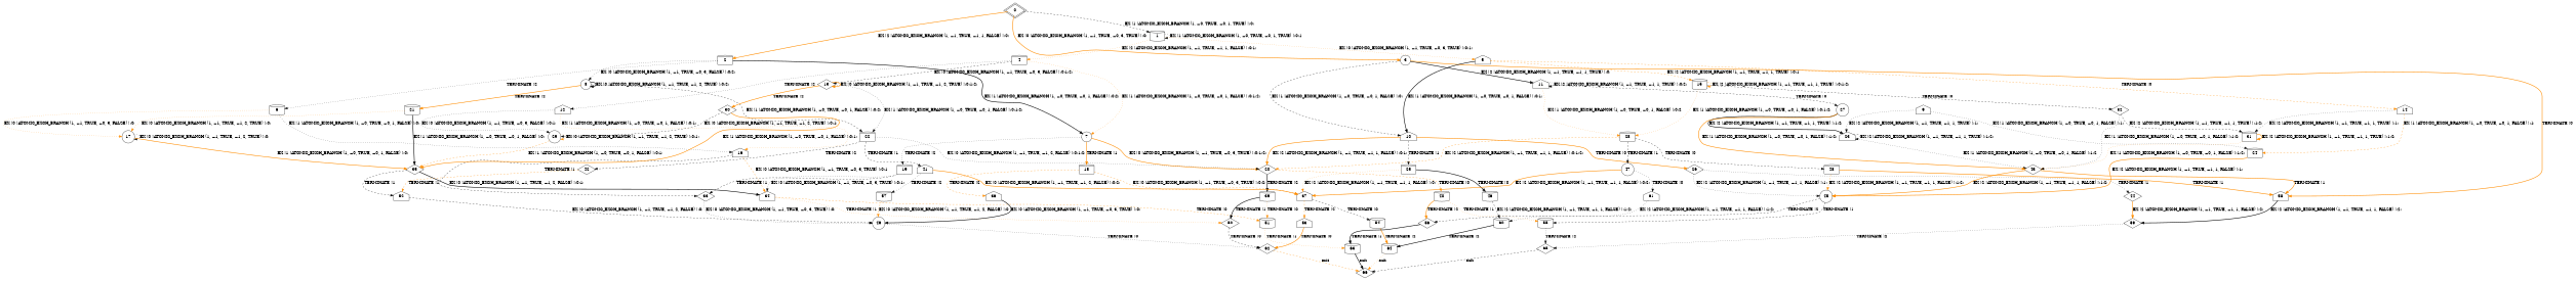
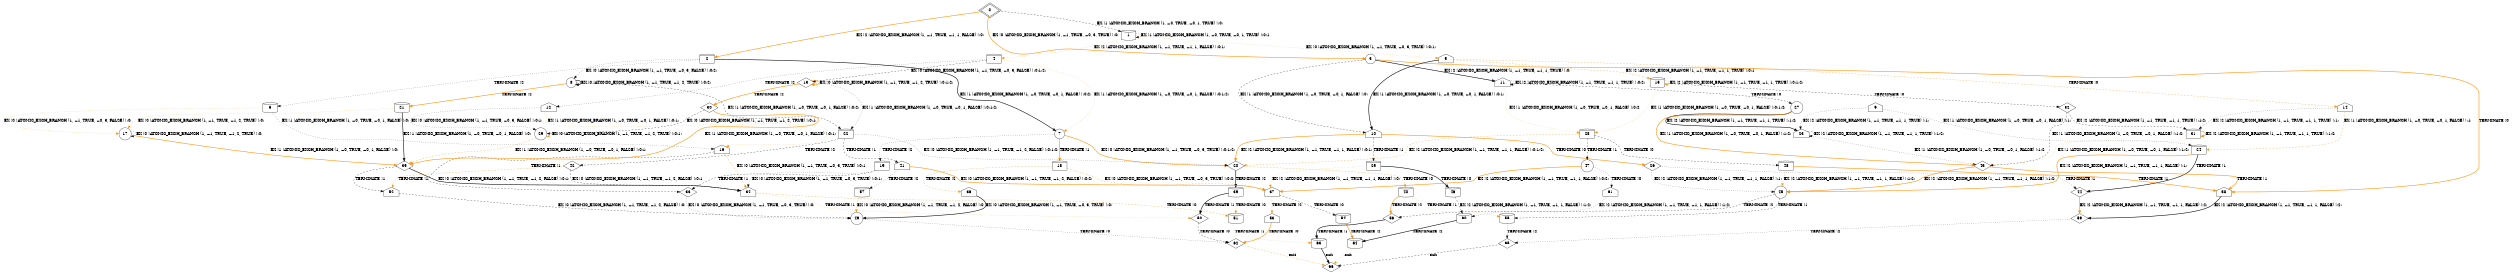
  digraph {
    node [shape=cylinder]
    edge [color=black style=dashed]
    0 [peripheries=2 shape=diamond]
    1
    2
    3 [shape=circle]
    4
    5 [shape=house]
    6
    7 [shape=circle]
    8 [shape=circle]
    10 [shape=house]
    11 [shape=house]
    58 [shape=house]
    12 [shape=house]
    13 [shape=diamond]
    14 [shape=house]
    15
    16 [shape=house]
    17 [shape=circle]
    18
    19
    20 [shape=diamond]
    21
    22
    9 [shape=house]
    23 [shape=house]
    24
    25
    26 [shape=diamond]
    27 [shape=circle]
    28
    29 [shape=circle]
    30 [shape=diamond]
    31
    32 [shape=diamond]
    33 [shape=diamond]
    34 [shape=house]
    35 [shape=diamond]
    36 [shape=house]
    37 [shape=house]
    39
    40
    41 [shape=house]
    42 [shape=diamond]
    43 [shape=diamond]
    44 [shape=diamond]
    45 [shape=circle]
    46
    47 [shape=circle]
    48
    49 [shape=circle]
    50 [shape=diamond]
    51
    52 [shape=house]
    53 [shape=house]
    54
    55
    56 [shape=diamond]
    57
    59 [shape=diamond]
    60
    61 [shape=house]
    62 [shape=diamond]
    63
    64
    65 [shape=diamond]
    66 [shape=diamond]
    0 -> 1 [label="EX !1 !ATOMIC_EXCH_BRANCH (1, +0, TRUE, +0, 1, TRUE) !:0:"]
    0 -> 2 [color=darkorange label="EX !2 !ATOMIC_EXCH_BRANCH (1, +1, TRUE, +1, 1, FALSE) !:0:" style=bold]
    0 -> 3 [color=darkorange label="EX !0 !ATOMIC_EXCH_BRANCH (1, +1, TRUE, +0, 3, TRUE) !:0:" style=bold]
    1 -> 1 [label="EX !1 !ATOMIC_EXCH_BRANCH (1, +0, TRUE, +0, 1, TRUE) !:0:1:" style=dotted]
    1 -> 4 [color=darkorange label="EX !2 !ATOMIC_EXCH_BRANCH (1, +1, TRUE, +1, 1, FALSE) !:0:1:" style=dotted]
    1 -> 5 [color=darkorange label="EX !0 !ATOMIC_EXCH_BRANCH (1, +1, TRUE, +0, 3, TRUE) !:0:1:" style=dotted]
    2 -> 6 [label="TERMINATE !2" style=dotted]
    2 -> 7 [label="EX !1 !ATOMIC_EXCH_BRANCH (1, +0, TRUE, +0, 1, FALSE) !:0:2:" style=bold]
    2 -> 8 [label="EX !0 !ATOMIC_EXCH_BRANCH (1, +1, TRUE, +0, 3, FALSE) !:0:2:" style=dotted]
    3 -> 10 [label="EX !1 !ATOMIC_EXCH_BRANCH (1, +0, TRUE, +0, 1, FALSE) !:0:"]
    3 -> 11 [label="EX !2 !ATOMIC_EXCH_BRANCH (1, +1, TRUE, +1, 1, TRUE) !:0:" style=bold]
    3 -> 58 [color=darkorange label="TERMINATE !0" style=bold]
    4 -> 7 [color=darkorange label="EX !1 !ATOMIC_EXCH_BRANCH (1, +0, TRUE, +0, 1, FALSE) !:0:1:2:" style=dotted]
    4 -> 12 [label="TERMINATE !2" style=dotted]
    4 -> 13 [label="EX !0 !ATOMIC_EXCH_BRANCH (1, +1, TRUE, +0, 3, FALSE) !:0:1:2:"]
    5 -> 10 [label="EX !1 !ATOMIC_EXCH_BRANCH (1, +0, TRUE, +0, 1, FALSE) !:0:1:" style=bold]
    5 -> 14 [color=darkorange label="TERMINATE !0"]
    5 -> 15 [color=darkorange label="EX !2 !ATOMIC_EXCH_BRANCH (1, +1, TRUE, +1, 1, TRUE) !:0:1:"]
    6 -> 16 [label="EX !1 !ATOMIC_EXCH_BRANCH (1, +0, TRUE, +0, 1, FALSE) !:0:" style=dotted]
    6 -> 17 [color=darkorange label="EX !0 !ATOMIC_EXCH_BRANCH (1, +1, TRUE, +0, 3, FALSE) !:0:" style=dotted]
    7 -> 18 [color=darkorange label="TERMINATE !1" style=bold]
    7 -> 19 [label="TERMINATE !2" style=dotted]
    7 -> 20 [color=darkorange label="EX !0 !ATOMIC_EXCH_BRANCH (1, +1, TRUE, +0, 3, TRUE) !:0:1:2:" style=bold]
    8 -> 8 [label="EX !0 !ATOMIC_EXCH_BRANCH (1, +1, TRUE, +1, 2, TRUE) !:0:2:" style=bold]
    8 -> 21 [color=darkorange label="TERMINATE !2" style=bold]
    8 -> 22 [label="EX !1 !ATOMIC_EXCH_BRANCH (1, +0, TRUE, +0, 1, FALSE) !:0:2:"]
    10 -> 20 [color=darkorange label="EX !2 !ATOMIC_EXCH_BRANCH (1, +1, TRUE, +1, 1, FALSE) !:0:1:" style=bold]
    10 -> 25 [label="TERMINATE !1"]
    10 -> 26 [color=darkorange label="TERMINATE !0" style=bold]
    11 -> 11 [label="EX !2 !ATOMIC_EXCH_BRANCH (1, +1, TRUE, +1, 1, TRUE) !:0:2:" style=dotted]
    11 -> 27 [label="TERMINATE !0"]
    11 -> 28 [color=darkorange label="EX !1 !ATOMIC_EXCH_BRANCH (1, +0, TRUE, +0, 1, FALSE) !:0:2:" style=dotted]
    58 -> 59 [label="EX !2 !ATOMIC_EXCH_BRANCH (1, +1, TRUE, +1, 1, FALSE) !:2:" style=bold]
    12 -> 16 [color=darkorange label="EX !1 !ATOMIC_EXCH_BRANCH (1, +0, TRUE, +0, 1, FALSE) !:0:1:" style=dotted]
    12 -> 29 [label="EX !0 !ATOMIC_EXCH_BRANCH (1, +1, TRUE, +0, 3, FALSE) !:0:1:" style=dotted]
    13 -> 13 [color=darkorange label="EX !0 !ATOMIC_EXCH_BRANCH (1, +1, TRUE, +1, 2, TRUE) !:0:1:2:" style=bold]
    13 -> 22 [label="EX !1 !ATOMIC_EXCH_BRANCH (1, +0, TRUE, +0, 1, FALSE) !:0:1:2:" style=dotted]
    13 -> 30 [color=darkorange label="TERMINATE !2" style=bold]
    14 -> 24 [color=darkorange label="EX !1 !ATOMIC_EXCH_BRANCH (1, +0, TRUE, +0, 1, FALSE) !:1:"]
    14 -> 31 [label="EX !2 !ATOMIC_EXCH_BRANCH (1, +1, TRUE, +1, 1, TRUE) !:1:" style=dotted]
    15 -> 15 [color=darkorange label="EX !2 !ATOMIC_EXCH_BRANCH (1, +1, TRUE, +1, 1, TRUE) !:0:1:2:"]
    15 -> 28 [color=darkorange label="EX !1 !ATOMIC_EXCH_BRANCH (1, +0, TRUE, +0, 1, FALSE) !:0:1:2:" style=dotted]
    15 -> 32 [label="TERMINATE !0"]
    16 -> 33 [label="TERMINATE !1"]
    16 -> 34 [color=darkorange label="EX !0 !ATOMIC_EXCH_BRANCH (1, +1, TRUE, +0, 3, TRUE) !:0:1:"]
    17 -> 17 [label="EX !0 !ATOMIC_EXCH_BRANCH (1, +1, TRUE, +1, 2, TRUE) !:0:" style=dotted]
    17 -> 35 [color=darkorange label="EX !1 !ATOMIC_EXCH_BRANCH (1, +0, TRUE, +0, 1, FALSE) !:0:" style=bold]
    18 -> 36 [color=darkorange label="TERMINATE !2"]
    18 -> 37 [color=darkorange label="EX !0 !ATOMIC_EXCH_BRANCH (1, +1, TRUE, +0, 3, TRUE) !:0:2:"]
    19 -> 33 [label="TERMINATE !1"]
    19 -> 34 [label="EX !0 !ATOMIC_EXCH_BRANCH (1, +1, TRUE, +0, 3, TRUE) !:0:1:" style=dotted]
    20 -> 39 [label="TERMINATE !2" style=bold]
    20 -> 40 [color=darkorange label="TERMINATE !0"]
    21 -> 17 [color=darkorange label="EX !0 !ATOMIC_EXCH_BRANCH (1, +1, TRUE, +1, 2, TRUE) !:0:" style=dotted]
    21 -> 35 [label="EX !1 !ATOMIC_EXCH_BRANCH (1, +0, TRUE, +0, 1, FALSE) !:0:" style=bold]
    22 -> 20 [label="EX !0 !ATOMIC_EXCH_BRANCH (1, +1, TRUE, +1, 2, FALSE) !:0:1:2:" style=dotted]
    22 -> 41 [label="TERMINATE !1"]
    22 -> 42 [label="TERMINATE !2"]
    9 -> 23 [label="EX !2 !ATOMIC_EXCH_BRANCH (1, +1, TRUE, +1, 1, TRUE) !:1:" style=dotted]
    9 -> 24 [label="EX !1 !ATOMIC_EXCH_BRANCH (1, +0, TRUE, +0, 1, FALSE) !:1:" style=dotted]
    23 -> 23 [label="EX !2 !ATOMIC_EXCH_BRANCH (1, +1, TRUE, +1, 1, TRUE) !:1:2:"]
    23 -> 43 [label="EX !1 !ATOMIC_EXCH_BRANCH (1, +0, TRUE, +0, 1, FALSE) !:1:2:" style=dotted]
+   24 -> 44 [label="TERMINATE !1" style=bold]
    24 -> 45 [color=darkorange label="EX !2 !ATOMIC_EXCH_BRANCH (1, +1, TRUE, +1, 1, FALSE) !:1:" style=bold]
    25 -> 37 [color=darkorange label="EX !2 !ATOMIC_EXCH_BRANCH (1, +1, TRUE, +1, 1, FALSE) !:0:" style=dotted]
    25 -> 46 [label="TERMINATE !0" style=bold]
    26 -> 44 [label="TERMINATE !1" style=dotted]
    26 -> 45 [label="EX !2 !ATOMIC_EXCH_BRANCH (1, +1, TRUE, +1, 1, FALSE) !:1:" style=dotted]
    27 -> 23 [label="EX !2 !ATOMIC_EXCH_BRANCH (1, +1, TRUE, +1, 1, TRUE) !:1:2:" style=bold]
    27 -> 43 [color=darkorange label="EX !1 !ATOMIC_EXCH_BRANCH (1, +0, TRUE, +0, 1, FALSE) !:1:2:" style=bold]
    28 -> 20 [color=darkorange label="EX !2 !ATOMIC_EXCH_BRANCH (1, +1, TRUE, +1, 1, FALSE) !:0:1:2:"]
    28 -> 47 [label="TERMINATE !1"]
    28 -> 48 [label="TERMINATE !0"]
    29 -> 29 [color=darkorange label="EX !0 !ATOMIC_EXCH_BRANCH (1, +1, TRUE, +1, 2, TRUE) !:0:1:" style=dotted]
    29 -> 35 [color=darkorange label="EX !1 !ATOMIC_EXCH_BRANCH (1, +0, TRUE, +0, 1, FALSE) !:0:1:"]
    30 -> 29 [label="EX !0 !ATOMIC_EXCH_BRANCH (1, +1, TRUE, +1, 2, TRUE) !:0:1:"]
    30 -> 35 [color=darkorange label="EX !1 !ATOMIC_EXCH_BRANCH (1, +0, TRUE, +0, 1, FALSE) !:0:1:" style=bold]
    31 -> 31 [color=darkorange label="EX !2 !ATOMIC_EXCH_BRANCH (1, +1, TRUE, +1, 1, TRUE) !:1:2:" style=bold]
    31 -> 43 [color=darkorange label="EX !1 !ATOMIC_EXCH_BRANCH (1, +0, TRUE, +0, 1, FALSE) !:1:2:" style=dotted]
    32 -> 31 [label="EX !2 !ATOMIC_EXCH_BRANCH (1, +1, TRUE, +1, 1, TRUE) !:1:2:"]
-   32 -> 43 [label="EX !1 !ATOMIC_EXCH_BRANCH (1, +0, TRUE, +0, 1, FALSE) !:1:2:" style=dotted]
+   32 -> 43 [label="EX !1 !ATOMIC_EXCH_BRANCH (1, +0, TRUE, +0, 1, FALSE) !:1:2:"]
    33 -> 49 [label="EX !0 !ATOMIC_EXCH_BRANCH (1, +1, TRUE, +0, 3, TRUE) !:0:" style=dotted]
    34 -> 50 [color=darkorange label="TERMINATE !1" style=dotted]
    34 -> 51 [color=darkorange label="TERMINATE !0"]
    35 -> 34 [label="EX !0 !ATOMIC_EXCH_BRANCH (1, +1, TRUE, +1, 2, FALSE) !:0:1:" style=bold]
    35 -> 52 [label="TERMINATE !1"]
    36 -> 49 [label="EX !0 !ATOMIC_EXCH_BRANCH (1, +1, TRUE, +0, 3, TRUE) !:0:" style=bold]
    37 -> 53 [color=darkorange label="TERMINATE !2"]
    37 -> 54 [label="TERMINATE !0"]
    39 -> 50 [label="TERMINATE !1" style=bold]
    39 -> 51 [color=darkorange label="TERMINATE !0" style=dotted]
    40 -> 55 [color=darkorange label="TERMINATE !1" style=dotted]
    40 -> 56 [color=darkorange label="TERMINATE !2" style=bold]
    41 -> 37 [color=darkorange label="EX !0 !ATOMIC_EXCH_BRANCH (1, +1, TRUE, +1, 2, FALSE) !:0:2:" style=bold]
    41 -> 57 [label="TERMINATE !2" style=dotted]
+   42 -> 34 [label="EX !0 !ATOMIC_EXCH_BRANCH (1, +1, TRUE, +1, 2, FALSE) !:0:1:"]
    42 -> 52 [color=darkorange label="TERMINATE !1"]
    43 -> 58 [color=darkorange label="TERMINATE !1" style=bold]
    43 -> 45 [color=darkorange label="EX !2 !ATOMIC_EXCH_BRANCH (1, +1, TRUE, +1, 1, FALSE) !:1:2:" style=bold]
    44 -> 59 [color=darkorange label="EX !2 !ATOMIC_EXCH_BRANCH (1, +1, TRUE, +1, 1, FALSE) !:2:" style=bold]
    45 -> 55 [label="TERMINATE !1"]
    45 -> 56 [label="TERMINATE !2"]
    46 -> 60 [label="EX !2 !ATOMIC_EXCH_BRANCH (1, +1, TRUE, +1, 1, FALSE) !:1:2:"]
    47 -> 37 [color=darkorange label="EX !2 !ATOMIC_EXCH_BRANCH (1, +1, TRUE, +1, 1, FALSE) !:0:2:" style=bold]
    47 -> 61 [label="TERMINATE !0" style=dotted]
    48 -> 58 [color=darkorange label="TERMINATE !1" style=bold]
    48 -> 45 [color=darkorange label="EX !2 !ATOMIC_EXCH_BRANCH (1, +1, TRUE, +1, 1, FALSE) !:1:2:"]
    49 -> 62 [label="TERMINATE !0" style=dotted]
    50 -> 62 [label="TERMINATE !0"]
    51 -> 63 [color=darkorange label="TERMINATE !1" style=dotted]
    52 -> 49 [label="EX !0 !ATOMIC_EXCH_BRANCH (1, +1, TRUE, +1, 2, FALSE) !:0:"]
    53 -> 62 [color=darkorange label="TERMINATE !0" style=bold]
    54 -> 64 [color=darkorange label="TERMINATE !2" style=bold]
    55 -> 65 [label="TERMINATE !2" style=dotted]
    56 -> 63 [label="TERMINATE !1" style=bold]
    57 -> 49 [color=darkorange label="EX !0 !ATOMIC_EXCH_BRANCH (1, +1, TRUE, +1, 2, FALSE) !:0:"]
    59 -> 65 [label="TERMINATE !2" style=dotted]
    60 -> 64 [label="TERMINATE !2" style=bold]
    61 -> 60 [label="EX !2 !ATOMIC_EXCH_BRANCH (1, +1, TRUE, +1, 1, FALSE) !:1:2:" style=dotted]
    62 -> 66 [color=darkorange label=exit]
    63 -> 66 [label=exit style=bold]
    64 -> 66 [color=darkorange label=exit style=dotted]
    65 -> 66 [label=exit]
  }
